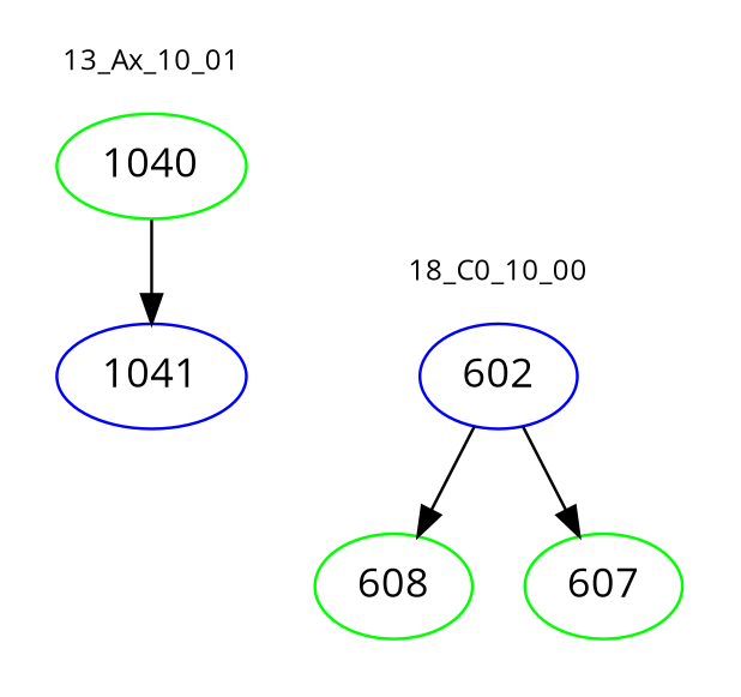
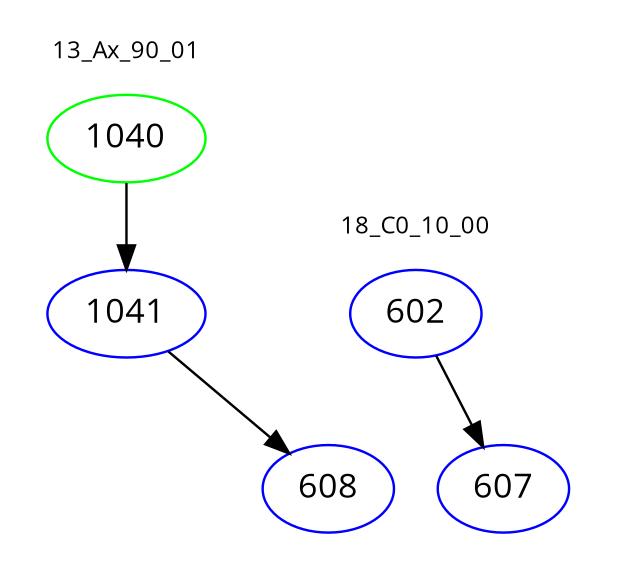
  digraph {
    fontname="Open Sans"
    node [color=blue fontname="Open Sans"]
    edge [color=black fontname="Open Sans"]
    n1 [color=green label=1040]
    n2 [label=1041]
    n3 [label=602]
-   n4 [color=green label=607]
-   n5 [color=green label=608]
+   n4 [label=607]
+   n5 [label=608]
    subgraph cluster_1 {
      color=white
      fontsize=10
-     label="13_Ax_10_01"
+     label="13_Ax_90_01"
      n1
      n2
    }
    subgraph cluster_2 {
      color=white
      fontsize=10
      label="18_C0_10_00"
      n3
      n4
      n5
    }
    n1 -> n2
    n3 -> n4
-   n3 -> n5
+   n2 -> n5
  }
